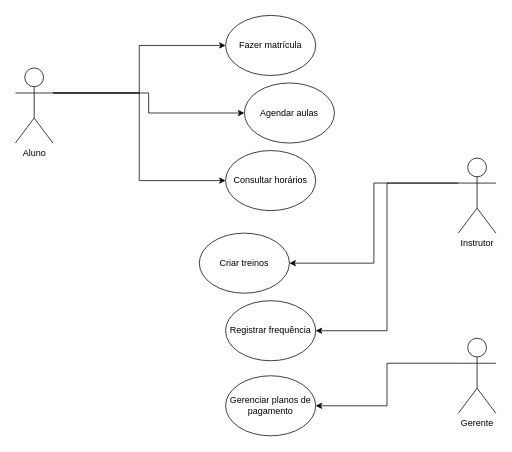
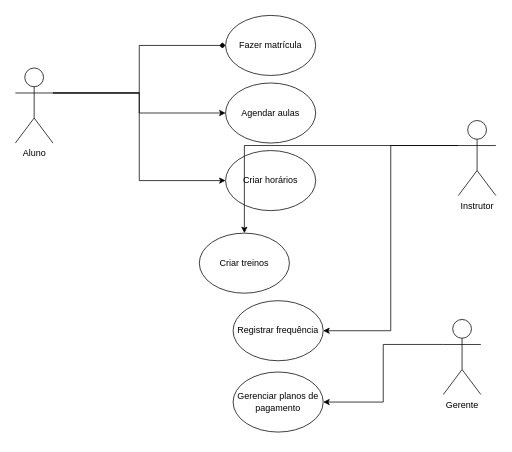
  <mxCell id="0" />
  <mxCell id="1" parent="0" />
- <mxCell id="2" style="edgeStyle=orthogonalEdgeStyle;rounded=0;orthogonalLoop=1;jettySize=auto;html=1;exitX=1;exitY=0.333;exitDx=0;exitDy=0;exitPerimeter=0;" edge="1" parent="1" source="5" target="6"><mxGeometry relative="1" as="geometry" /></mxCell>
+ <mxCell id="2" style="edgeStyle=orthogonalEdgeStyle;rounded=0;orthogonalLoop=1;jettySize=auto;html=1;exitX=1;exitY=0.333;exitDx=0;exitDy=0;exitPerimeter=0;endArrow=diamond;" edge="1" parent="1" source="5" target="6"><mxGeometry relative="1" as="geometry" /></mxCell>
  <mxCell id="3" style="edgeStyle=orthogonalEdgeStyle;rounded=0;orthogonalLoop=1;jettySize=auto;html=1;exitX=1;exitY=0.333;exitDx=0;exitDy=0;exitPerimeter=0;entryX=0;entryY=0.5;entryDx=0;entryDy=0;" edge="1" parent="1" source="5" target="7"><mxGeometry relative="1" as="geometry" /></mxCell>
  <mxCell id="4" style="edgeStyle=orthogonalEdgeStyle;rounded=0;orthogonalLoop=1;jettySize=auto;html=1;exitX=1;exitY=0.333;exitDx=0;exitDy=0;exitPerimeter=0;entryX=0;entryY=0.5;entryDx=0;entryDy=0;" edge="1" parent="1" source="5" target="8"><mxGeometry relative="1" as="geometry" /></mxCell>
  <mxCell id="5" value="Aluno" style="shape=umlActor;verticalLabelPosition=bottom;verticalAlign=top;html=1;outlineConnect=0;" vertex="1" parent="1"><mxGeometry x="20" y="90" width="50" height="100" as="geometry" /></mxCell>
  <mxCell id="6" value="Fazer matrícula" style="ellipse;whiteSpace=wrap;html=1;" vertex="1" parent="1"><mxGeometry x="300" y="20" width="120" height="80" as="geometry" /></mxCell>
- <mxCell id="7" value="Agendar aulas" style="ellipse;whiteSpace=wrap;html=1;" vertex="1" parent="1"><mxGeometry x="325" y="110" width="120" height="80" as="geometry" /></mxCell>
- <mxCell id="8" value="Consultar horários" style="ellipse;whiteSpace=wrap;html=1;" vertex="1" parent="1"><mxGeometry x="300" y="200" width="120" height="80" as="geometry" /></mxCell>
- <mxCell id="9" value="Gerente" style="shape=umlActor;verticalLabelPosition=bottom;verticalAlign=top;html=1;outlineConnect=0;" vertex="1" parent="1"><mxGeometry x="610" y="450" width="50" height="100" as="geometry" /></mxCell>
+ <mxCell id="7" value="Agendar aulas" style="ellipse;whiteSpace=wrap;html=1;" vertex="1" parent="1"><mxGeometry x="300" y="110" width="120" height="80" as="geometry" /></mxCell>
+ <mxCell id="8" value="Criar horários" style="ellipse;whiteSpace=wrap;html=1;" vertex="1" parent="1"><mxGeometry x="300" y="200" width="120" height="80" as="geometry" /></mxCell>
+ <mxCell id="9" value="Gerente" style="shape=umlActor;verticalLabelPosition=bottom;verticalAlign=top;html=1;outlineConnect=0;" vertex="1" parent="1"><mxGeometry x="590" y="425" width="50" height="100" as="geometry" /></mxCell>
  <mxCell id="10" style="edgeStyle=orthogonalEdgeStyle;rounded=0;orthogonalLoop=1;jettySize=auto;html=1;exitX=0;exitY=0.333;exitDx=0;exitDy=0;exitPerimeter=0;" edge="1" parent="1" source="12" target="13"><mxGeometry relative="1" as="geometry" /></mxCell>
  <mxCell id="11" style="edgeStyle=orthogonalEdgeStyle;rounded=0;orthogonalLoop=1;jettySize=auto;html=1;exitX=0;exitY=0.333;exitDx=0;exitDy=0;exitPerimeter=0;entryX=1;entryY=0.5;entryDx=0;entryDy=0;" edge="1" parent="1" source="12" target="14"><mxGeometry relative="1" as="geometry" /></mxCell>
- <mxCell id="12" value="Instrutor" style="shape=umlActor;verticalLabelPosition=bottom;verticalAlign=top;html=1;outlineConnect=0;" vertex="1" parent="1"><mxGeometry x="610" y="210" width="50" height="100" as="geometry" /></mxCell>
+ <mxCell id="12" value="Instrutor" style="shape=umlActor;verticalLabelPosition=bottom;verticalAlign=top;html=1;outlineConnect=0;" vertex="1" parent="1"><mxGeometry x="610" y="160" width="50" height="100" as="geometry" /></mxCell>
  <mxCell id="13" value="Criar treinos" style="ellipse;whiteSpace=wrap;html=1;" vertex="1" parent="1"><mxGeometry x="265" y="310" width="120" height="80" as="geometry" /></mxCell>
- <mxCell id="14" value="Registrar frequência" style="ellipse;whiteSpace=wrap;html=1;" vertex="1" parent="1"><mxGeometry x="300" y="400" width="120" height="80" as="geometry" /></mxCell>
- <mxCell id="15" value="Gerenciar planos de pagamento" style="ellipse;whiteSpace=wrap;html=1;" vertex="1" parent="1"><mxGeometry x="300" y="500" width="120" height="80" as="geometry" /></mxCell>
+ <mxCell id="14" value="Registrar frequência" style="ellipse;whiteSpace=wrap;html=1;" vertex="1" parent="1"><mxGeometry x="310" y="400" width="120" height="80" as="geometry" /></mxCell>
+ <mxCell id="15" value="Gerenciar planos de pagamento" style="ellipse;whiteSpace=wrap;html=1;" vertex="1" parent="1"><mxGeometry x="310" y="495" width="120" height="80" as="geometry" /></mxCell>
  <mxCell id="16" style="edgeStyle=orthogonalEdgeStyle;rounded=0;orthogonalLoop=1;jettySize=auto;html=1;exitX=0;exitY=0.333;exitDx=0;exitDy=0;exitPerimeter=0;entryX=1;entryY=0.5;entryDx=0;entryDy=0;" edge="1" parent="1" source="9" target="15"><mxGeometry relative="1" as="geometry" /></mxCell>
